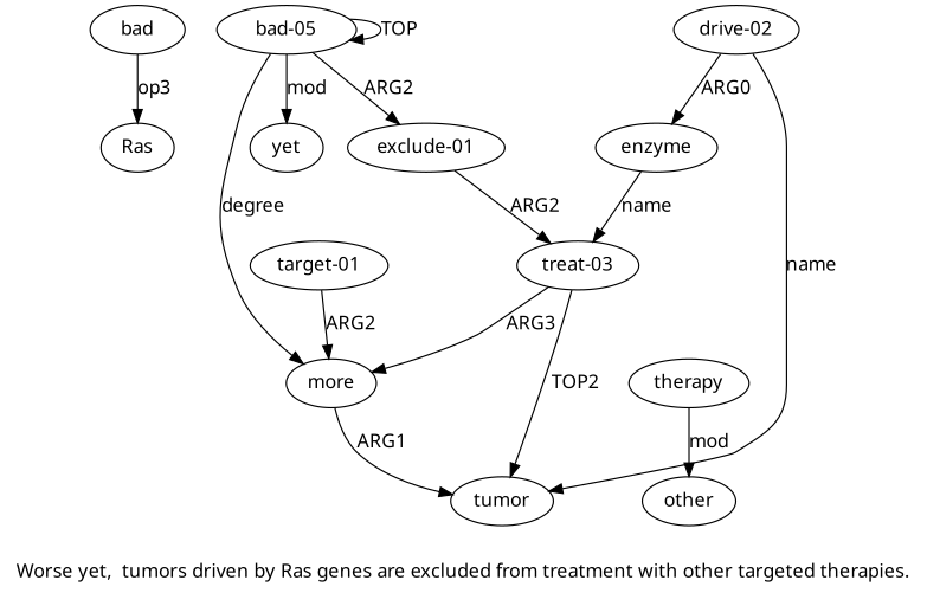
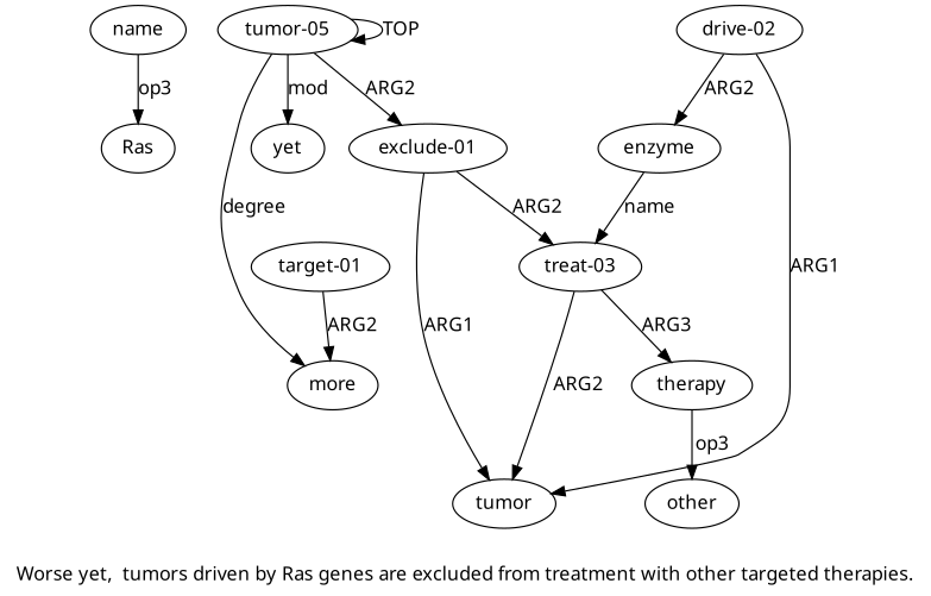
  digraph {
    fontname="Noto Sans"
    label="Worse yet,  tumors driven by Ras genes are excluded from treatment with other targeted therapies."
    node [color=black fontname="Noto Sans"]
    edge [color=black fontname="Noto Sans" gold_label=ARG1 test_label=ARG1]
    n1 [gold_ind=-1 gold_label=Ras label=Ras test_ind=-1 test_label=Ras]
    n2 [gold_ind=11 gold_label=yet label=yet test_ind=11 test_label=yet]
    n3 [gold_ind=10 gold_label=more label=more test_ind=10 test_label=more]
    n4 [gold_ind=1 gold_label="exclude-01" label="exclude-01" test_ind=1 test_label="exclude-01"]
    n5 [gold_ind=2 gold_label=tumor label=tumor test_ind=2 test_label=tumor]
    n6 [gold_ind=6 gold_label="treat-03" label="treat-03" test_ind=6 test_label="treat-03"]
    n7 [gold_ind=7 gold_label=therapy label=therapy test_ind=7 test_label=therapy]
    n8 [gold_ind=8 gold_label=other label=other test_ind=8 test_label=other]
-   n9 [gold_ind=0 gold_label="bad-05" label="bad-05" test_ind=0 test_label="bad-05"]
+   n9 [gold_ind=0 gold_label="bad-05" label="tumor-05" test_ind=0 test_label="bad-05"]
    n10 [gold_ind=3 gold_label="drive-02" label="drive-02" test_ind=3 test_label="drive-02"]
    n11 [gold_ind=4 gold_label=enzyme label=enzyme test_ind=4 test_label=enzyme]
-   n12 [gold_ind=5 gold_label=name label=bad test_ind=5 test_label=name]
+   n12 [gold_ind=5 gold_label=name label=name test_ind=5 test_label=name]
    n13 [gold_ind=9 gold_label="target-01" label="target-01" test_ind=9 test_label="target-01"]
-   n3 -> n5 [label=ARG1]
+   n4 -> n5 [label=ARG1]
    n4 -> n6 [gold_label=ARG2 label=ARG2 test_label=ARG2]
-   n6 -> n5 [gold_label=ARG2 label=TOP2 test_label=ARG2]
-   n6 -> n3 [gold_label=ARG3 label=ARG3 test_label=ARG3]
-   n7 -> n8 [gold_label=mod label=mod test_label=mod]
+   n6 -> n5 [gold_label=ARG2 label=ARG2 test_label=ARG2]
+   n6 -> n7 [gold_label=ARG3 label=ARG3 test_label=ARG3]
+   n7 -> n8 [gold_label=mod label=op3 test_label=mod]
    n9 -> n2 [gold_label=mod label=mod test_label=mod]
    n9 -> n3 [gold_label=degree label=degree test_label=degree]
    n9 -> n4 [label=ARG2]
    n9 -> n9 [gold_label=TOP label=TOP test_label=TOP]
-   n10 -> n5 [label=name]
-   n10 -> n11 [gold_label=ARG0 label=ARG0 test_label=ARG0]
+   n10 -> n5 [label=ARG1]
+   n10 -> n11 [gold_label=ARG0 label=ARG2 test_label=ARG0]
    n11 -> n6 [gold_label=name label=name test_label=name]
    n12 -> n1 [gold_label=op1 label=op3 test_label=op1]
    n13 -> n3 [gold_label=ARG2 label=ARG2 test_label=ARG2]
  }
